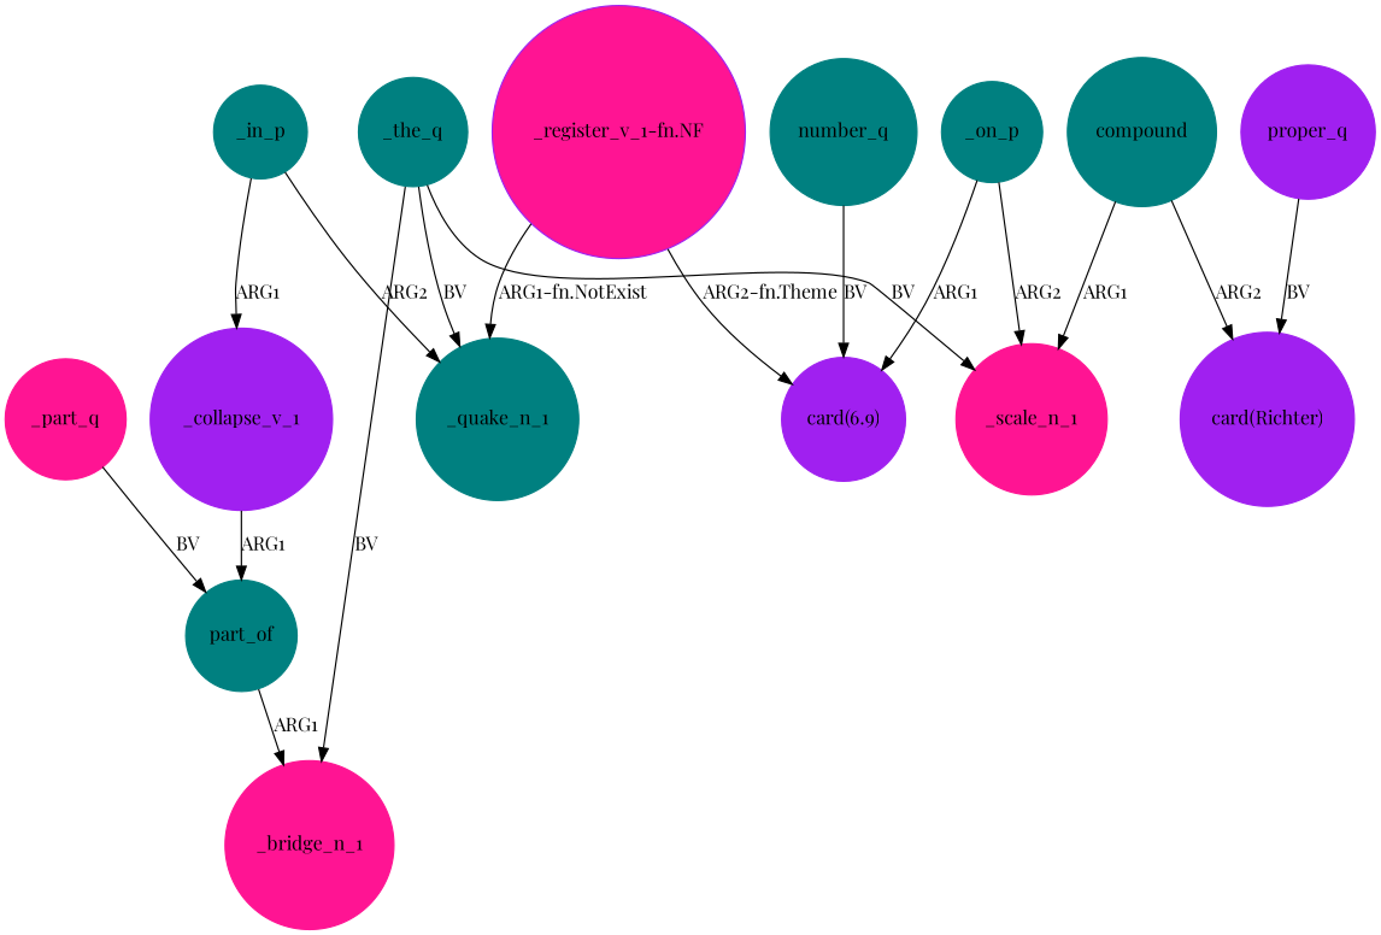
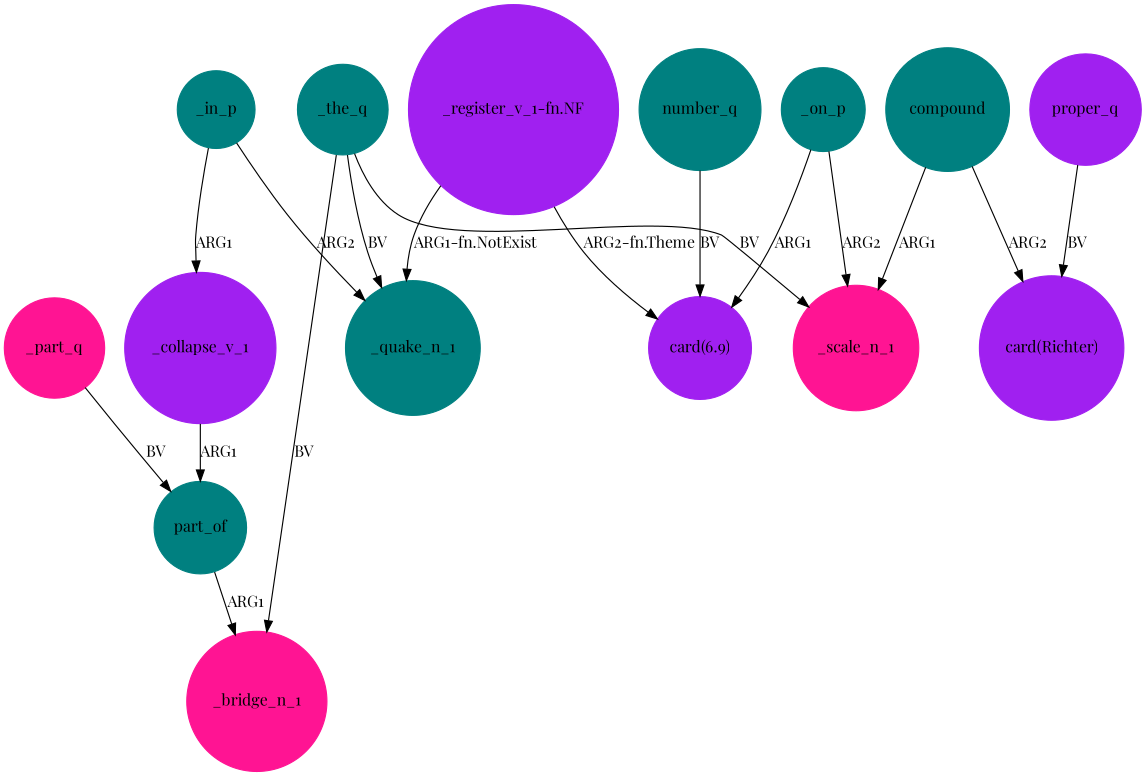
  digraph {
    fontname="Playfair Display"
    node [color=teal fontname="Playfair Display" shape=circle style=filled]
    edge [fontname="Playfair Display"]
    _bridge_n_1 [color=deeppink]
    part_of
-   "_register_v_1-fn.NF" [color=purple fillcolor=deeppink]
+   "_register_v_1-fn.NF" [color=purple]
    _quake_n_1
    "card(6.9)" [color=purple]
    n6 [color=purple label="card(Richter)"]
    compound
    _scale_n_1 [color=deeppink]
    _on_p
    proper_q [color=purple]
    _in_p
    _collapse_v_1 [color=purple]
    _the_q
    _part_q [color=deeppink]
    number_q
    part_of -> _bridge_n_1 [label=ARG1]
    "_register_v_1-fn.NF" -> _quake_n_1 [label="ARG1-fn.NotExist"]
    "_register_v_1-fn.NF" -> "card(6.9)" [label="ARG2-fn.Theme"]
    compound -> n6 [label=ARG2]
    compound -> _scale_n_1 [label=ARG1]
    _on_p -> "card(6.9)" [label=ARG1]
    _on_p -> _scale_n_1 [label=ARG2]
    proper_q -> n6 [label=BV]
    _in_p -> _quake_n_1 [label=ARG2]
    _in_p -> _collapse_v_1 [label=ARG1]
    _collapse_v_1 -> part_of [label=ARG1]
    _the_q -> _bridge_n_1 [label=BV]
    _the_q -> _quake_n_1 [label=BV]
    _the_q -> _scale_n_1 [label=BV]
    _part_q -> part_of [label=BV]
    number_q -> "card(6.9)" [label=BV]
  }
